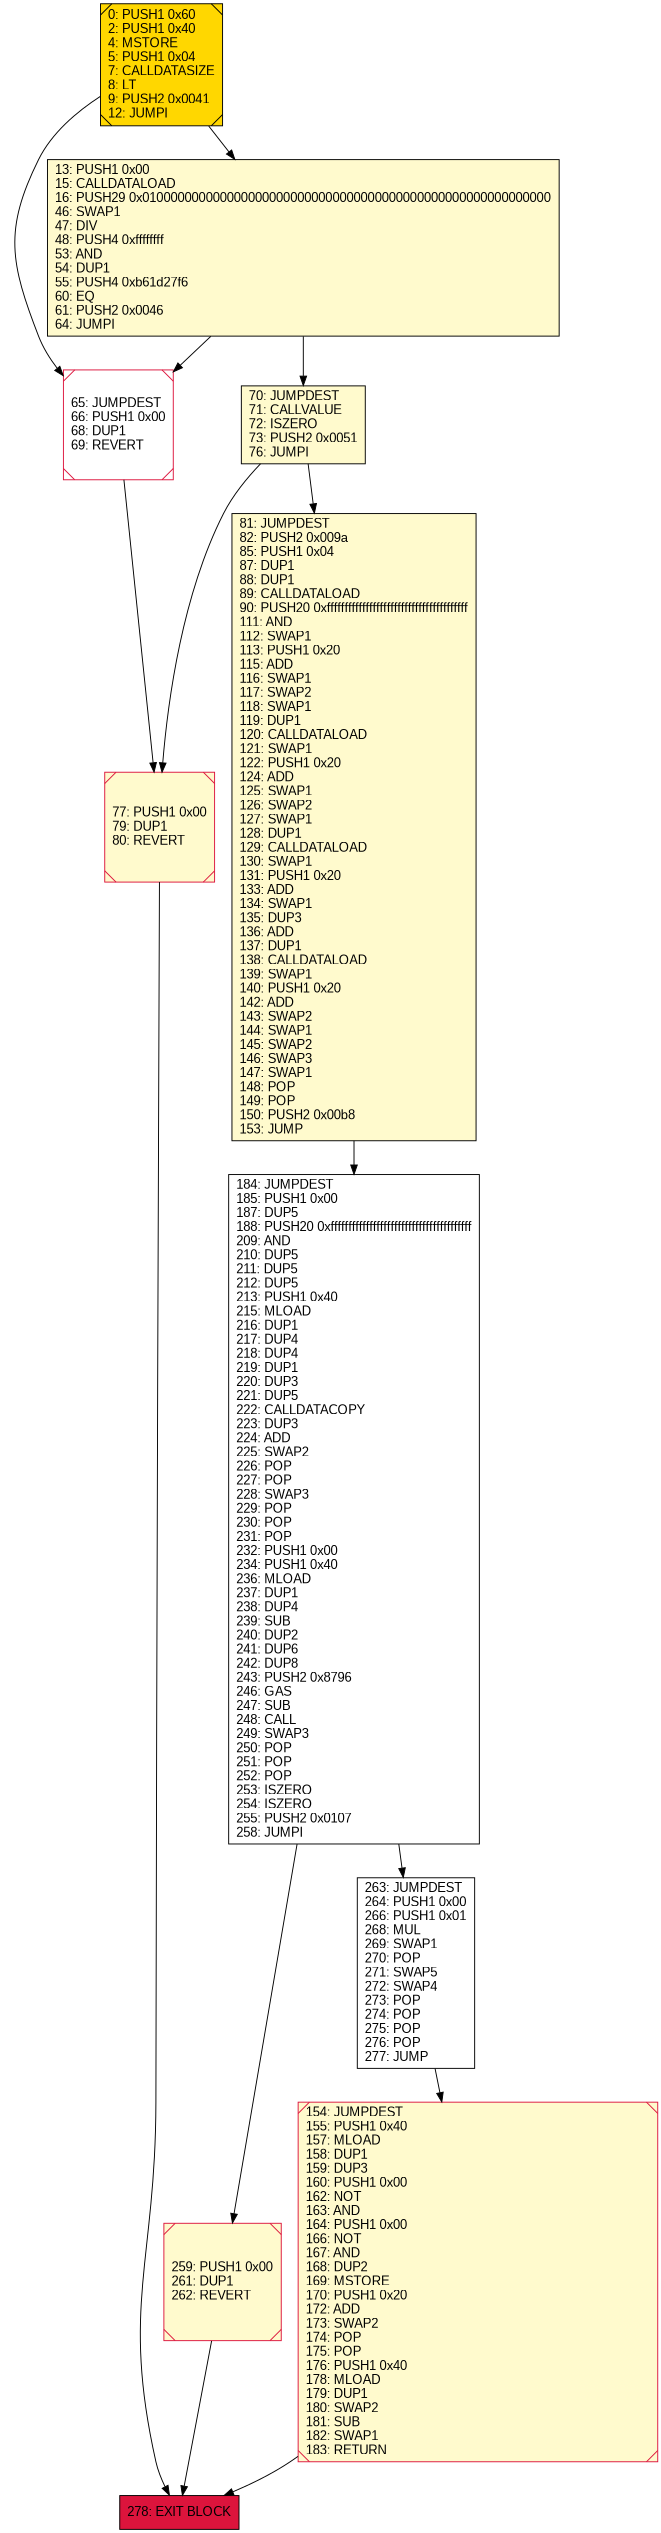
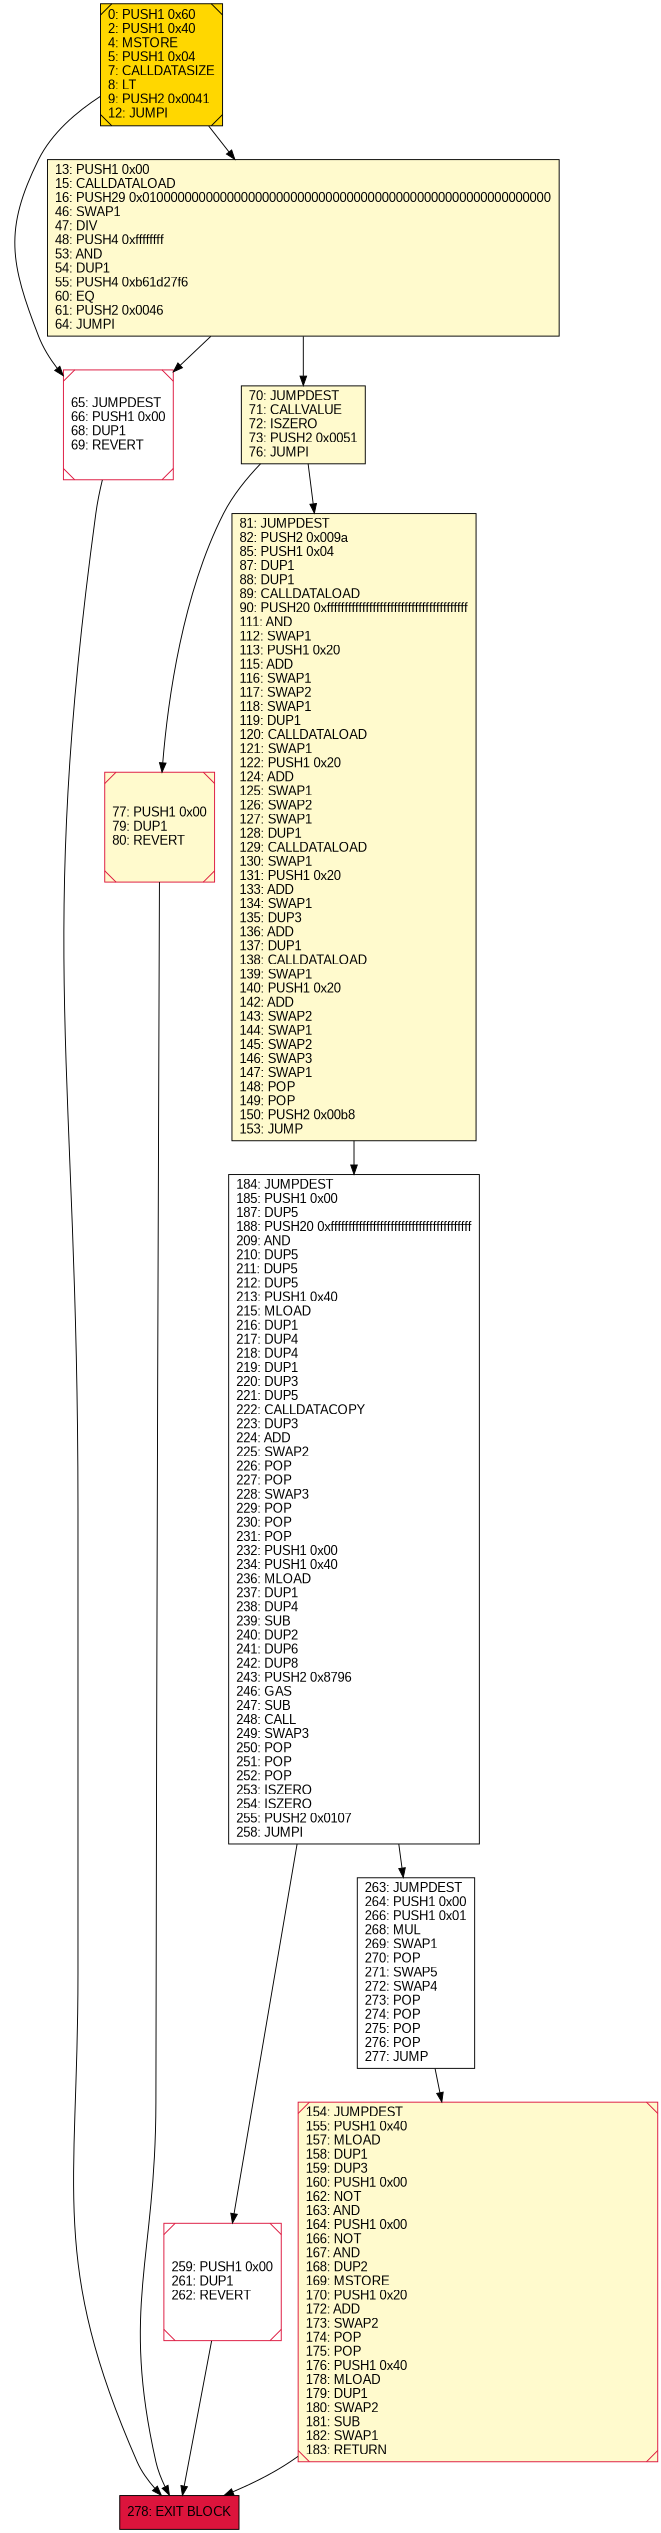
  digraph {
    rankdir=UD
    node [color=black fillcolor=lemonchiffon fontcolor=black fontname=arial shape=box style=filled]
    n1 [color=crimson label="154: JUMPDEST\l155: PUSH1 0x40\l157: MLOAD\l158: DUP1\l159: DUP3\l160: PUSH1 0x00\l162: NOT\l163: AND\l164: PUSH1 0x00\l166: NOT\l167: AND\l168: DUP2\l169: MSTORE\l170: PUSH1 0x20\l172: ADD\l173: SWAP2\l174: POP\l175: POP\l176: PUSH1 0x40\l178: MLOAD\l179: DUP1\l180: SWAP2\l181: SUB\l182: SWAP1\l183: RETURN\l" shape=Msquare]
    n2 [fillcolor=crimson label="278: EXIT BLOCK\l"]
-   n3 [color=crimson label="259: PUSH1 0x00\l261: DUP1\l262: REVERT\l" shape=Msquare]
+   n3 [color=crimson fillcolor=white label="259: PUSH1 0x00\l261: DUP1\l262: REVERT\l" shape=Msquare]
    n4 [color=crimson fillcolor=white label="65: JUMPDEST\l66: PUSH1 0x00\l68: DUP1\l69: REVERT\l" shape=Msquare]
    n5 [fillcolor=gold label="0: PUSH1 0x60\l2: PUSH1 0x40\l4: MSTORE\l5: PUSH1 0x04\l7: CALLDATASIZE\l8: LT\l9: PUSH2 0x0041\l12: JUMPI\l" shape=Msquare]
    n6 [label="13: PUSH1 0x00\l15: CALLDATALOAD\l16: PUSH29 0x0100000000000000000000000000000000000000000000000000000000\l46: SWAP1\l47: DIV\l48: PUSH4 0xffffffff\l53: AND\l54: DUP1\l55: PUSH4 0xb61d27f6\l60: EQ\l61: PUSH2 0x0046\l64: JUMPI\l"]
    n7 [label="70: JUMPDEST\l71: CALLVALUE\l72: ISZERO\l73: PUSH2 0x0051\l76: JUMPI\l"]
    n8 [color=crimson label="77: PUSH1 0x00\l79: DUP1\l80: REVERT\l" shape=Msquare]
    n9 [label="81: JUMPDEST\l82: PUSH2 0x009a\l85: PUSH1 0x04\l87: DUP1\l88: DUP1\l89: CALLDATALOAD\l90: PUSH20 0xffffffffffffffffffffffffffffffffffffffff\l111: AND\l112: SWAP1\l113: PUSH1 0x20\l115: ADD\l116: SWAP1\l117: SWAP2\l118: SWAP1\l119: DUP1\l120: CALLDATALOAD\l121: SWAP1\l122: PUSH1 0x20\l124: ADD\l125: SWAP1\l126: SWAP2\l127: SWAP1\l128: DUP1\l129: CALLDATALOAD\l130: SWAP1\l131: PUSH1 0x20\l133: ADD\l134: SWAP1\l135: DUP3\l136: ADD\l137: DUP1\l138: CALLDATALOAD\l139: SWAP1\l140: PUSH1 0x20\l142: ADD\l143: SWAP2\l144: SWAP1\l145: SWAP2\l146: SWAP3\l147: SWAP1\l148: POP\l149: POP\l150: PUSH2 0x00b8\l153: JUMP\l"]
    n10 [fillcolor=white label="184: JUMPDEST\l185: PUSH1 0x00\l187: DUP5\l188: PUSH20 0xffffffffffffffffffffffffffffffffffffffff\l209: AND\l210: DUP5\l211: DUP5\l212: DUP5\l213: PUSH1 0x40\l215: MLOAD\l216: DUP1\l217: DUP4\l218: DUP4\l219: DUP1\l220: DUP3\l221: DUP5\l222: CALLDATACOPY\l223: DUP3\l224: ADD\l225: SWAP2\l226: POP\l227: POP\l228: SWAP3\l229: POP\l230: POP\l231: POP\l232: PUSH1 0x00\l234: PUSH1 0x40\l236: MLOAD\l237: DUP1\l238: DUP4\l239: SUB\l240: DUP2\l241: DUP6\l242: DUP8\l243: PUSH2 0x8796\l246: GAS\l247: SUB\l248: CALL\l249: SWAP3\l250: POP\l251: POP\l252: POP\l253: ISZERO\l254: ISZERO\l255: PUSH2 0x0107\l258: JUMPI\l"]
    n11 [fillcolor=white label="263: JUMPDEST\l264: PUSH1 0x00\l266: PUSH1 0x01\l268: MUL\l269: SWAP1\l270: POP\l271: SWAP5\l272: SWAP4\l273: POP\l274: POP\l275: POP\l276: POP\l277: JUMP\l"]
    n1 -> n2
    n3 -> n2
-   n4 -> n8
+   n4 -> n2
    n5 -> n4
    n5 -> n6
    n6 -> n4
    n6 -> n7
    n7 -> n8
    n7 -> n9
    n8 -> n2
    n9 -> n10
    n10 -> n3
    n10 -> n11
    n11 -> n1
  }
